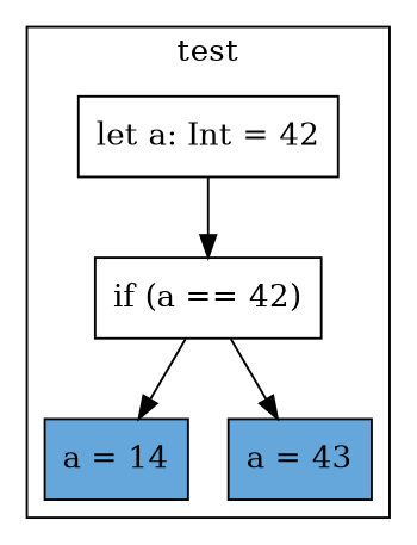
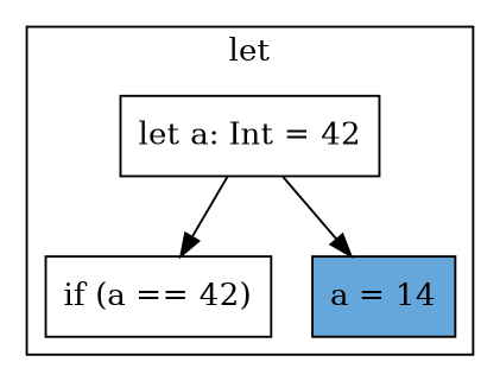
  digraph {
    node [shape=box]
    n1 [label="let a: Int = 42"]
    n2 [label="if (a == 42)"]
    n3 [fillcolor="#66A7DB" label="a = 14" style=filled]
-   n4 [fillcolor="#66A7DB" label="a = 43" style=filled]
    subgraph cluster_1 {
-     label=test
+     label=let
      n1
      n2
      n3
-     n4
    }
    n1 -> n2
-   n2 -> n3
-   n2 -> n4
+   n1 -> n3
  }
